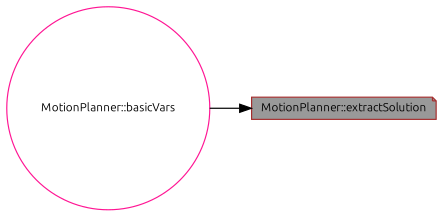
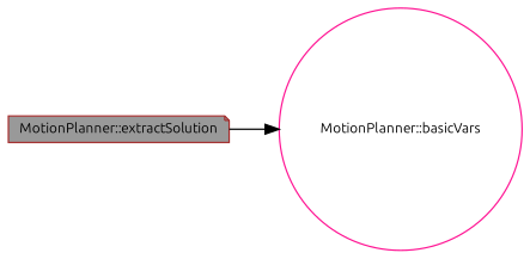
  digraph {
    rankdir=LR
    fontname=Ubuntu
    node [fontname=Ubuntu fontsize=10 style=filled]
    n1 [color=brown fillcolor=grey60 fontcolor=black height=0.2 label="MotionPlanner::extractSolution" shape=note width=0.4]
    n2 [color=deeppink fillcolor=white height=0.2 label="MotionPlanner::basicVars" shape=circle width=0.4]
-   n2 -> n1 [color=black fontname=Ubuntu fontsize=10 labelfontname=Helvetica labelfontsize=10 style=solid]
+   n1 -> n2 [color=black fontname=Ubuntu fontsize=10 labelfontname=Helvetica labelfontsize=10 style=solid]
  }
